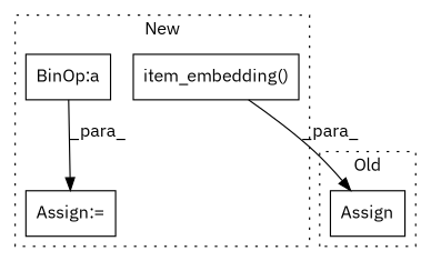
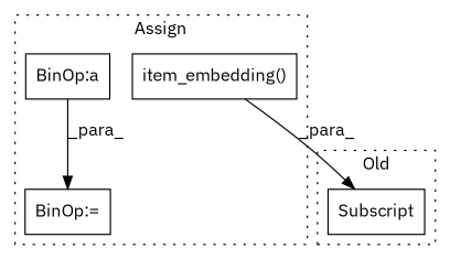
  digraph {
    fontname="IBM Plex Sans"
    node [fontname="IBM Plex Sans" l=3 shape=box]
    edge [fontname="IBM Plex Sans"]
    n1 [a=75 l="20,1" label="item_embedding()" s="3703,3732"]
    n2 [a=82 label="BinOp:a" s=3837]
-   n3 [a=68 label="Assign:=" s=3814]
-   n4 [a=63 l="25,0" label=Assign s="3217,0"]
+   n3 [a=68 label="BinOp:=" s=3814]
+   n4 [a=63 l="25,0" label=Subscript s="3217,0"]
    subgraph cluster_1 {
-     label=New
+     label=Assign
      style=dotted
      n1
      n2
      n3
    }
    subgraph cluster_2 {
      label=Old
      style=dotted
      n4
    }
    n1 -> n4 [label=_para_]
    n2 -> n3 [label=_para_]
  }
